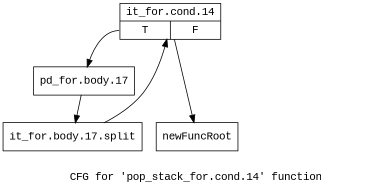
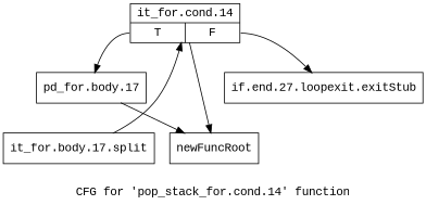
  digraph {
    fontname="Liberation Mono"
    label="CFG for 'pop_stack_for.cond.14' function"
    node [fontname="Liberation Mono" shape=record]
    edge [fontname="Liberation Mono"]
    n1 [label="{newFuncRoot}"]
    n2 [label="{it_for.cond.14|{<s0>T|<s1>F}}"]
+   n3 [label="{if.end.27.loopexit.exitStub}"]
    n4 [label="{pd_for.body.17}"]
    n5 [label="{it_for.body.17.split}"]
    n2 -> n1
+   n2 -> n3 [tailport=s1]
    n2 -> n4 [tailport=s0]
-   n4 -> n5
+   n4 -> n1
    n5 -> n2
  }
